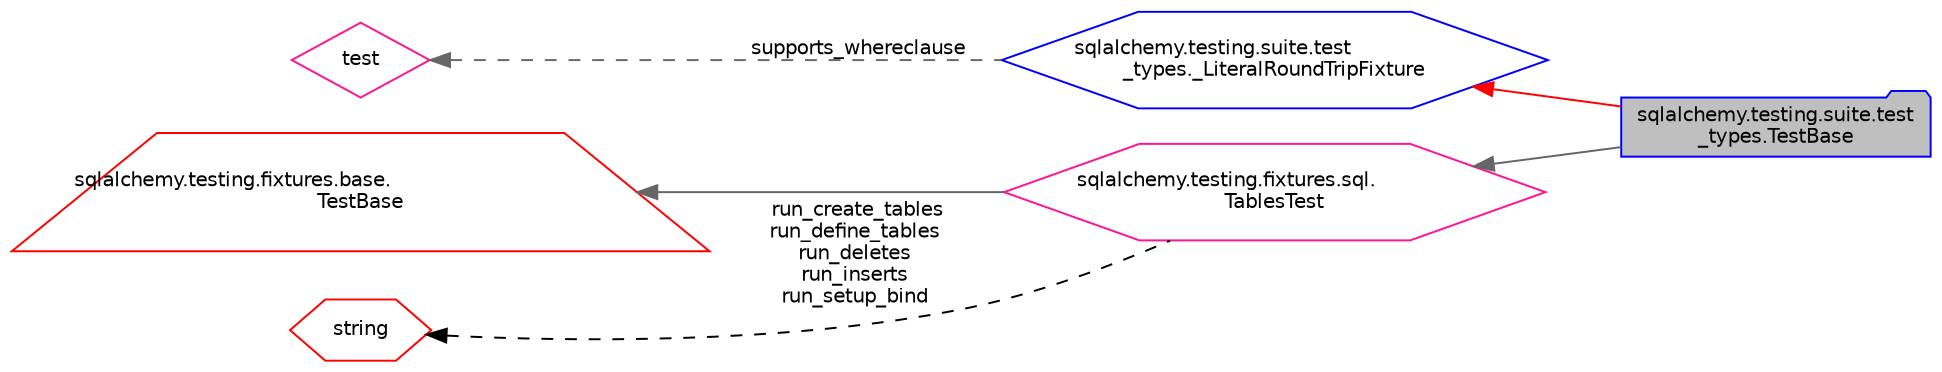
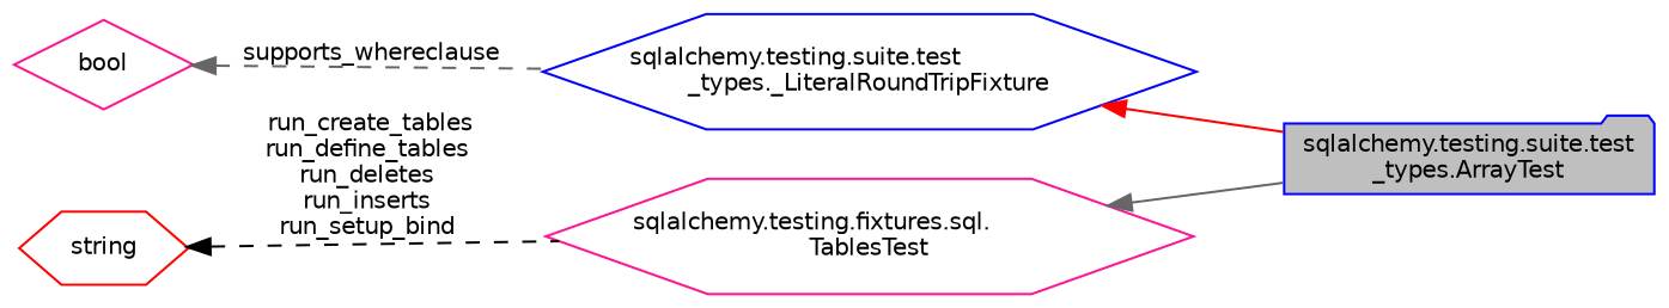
  digraph {
    rankdir=LR
    node [color=blue fillcolor=white fontname=Helvetica fontsize=10 shape=hexagon style=filled]
    edge [color=gray40 dir=back fontname=Helvetica fontsize=10 labelfontname=Helvetica labelfontsize=10 style=solid]
-   n1 [fillcolor=grey75 fontcolor=black height=0.2 label="sqlalchemy.testing.suite.test\l_types.TestBase" shape=folder width=0.4]
+   n1 [fillcolor=grey75 fontcolor=black height=0.2 label="sqlalchemy.testing.suite.test\l_types.ArrayTest" shape=folder width=0.4]
    n2 [height=0.2 label="sqlalchemy.testing.suite.test\l_types._LiteralRoundTripFixture" width=0.4]
-   n3 [color=deeppink height=0.2 label=test shape=diamond width=0.4]
+   n3 [color=deeppink height=0.2 label=bool shape=diamond width=0.4]
    n4 [color=deeppink height=0.2 label="sqlalchemy.testing.fixtures.sql.\lTablesTest" width=0.4]
-   n5 [color=red height=0.2 label="sqlalchemy.testing.fixtures.base.\lTestBase" shape=trapezium width=0.4]
    n6 [color=red height=0.2 label=string width=0.4]
    n2 -> n1 [color=red]
    n3 -> n2 [label=" supports_whereclause" style=dashed]
    n4 -> n1
-   n5 -> n4
    n6 -> n4 [color=black label=" run_create_tables\nrun_define_tables\nrun_deletes\nrun_inserts\nrun_setup_bind" style=dashed]
  }
